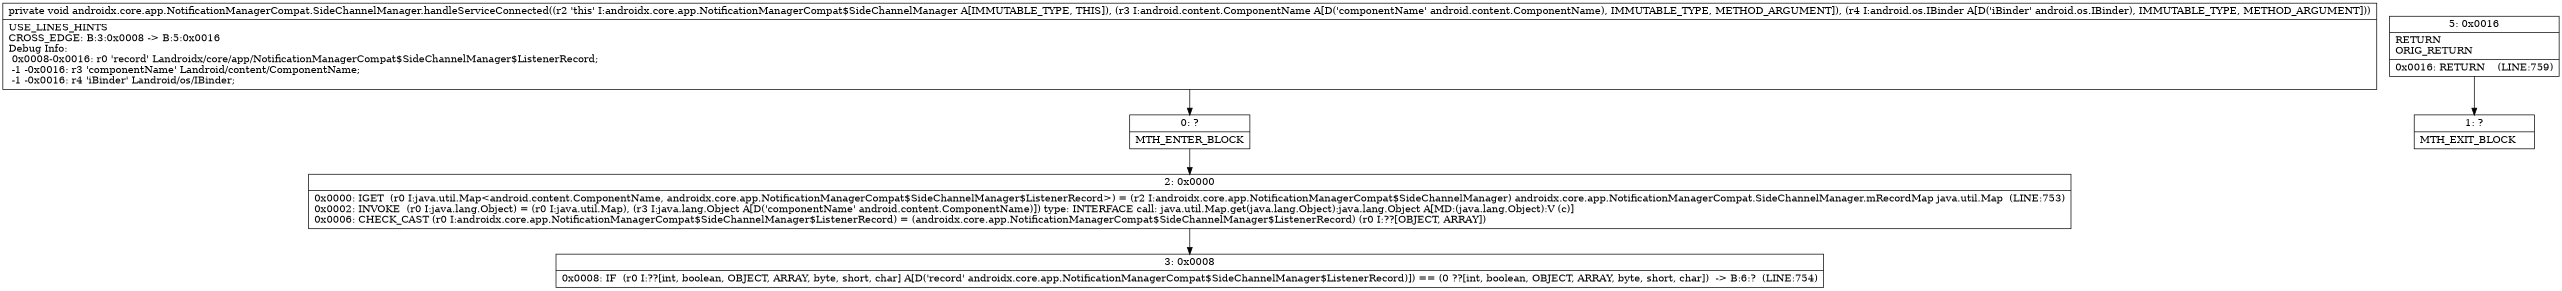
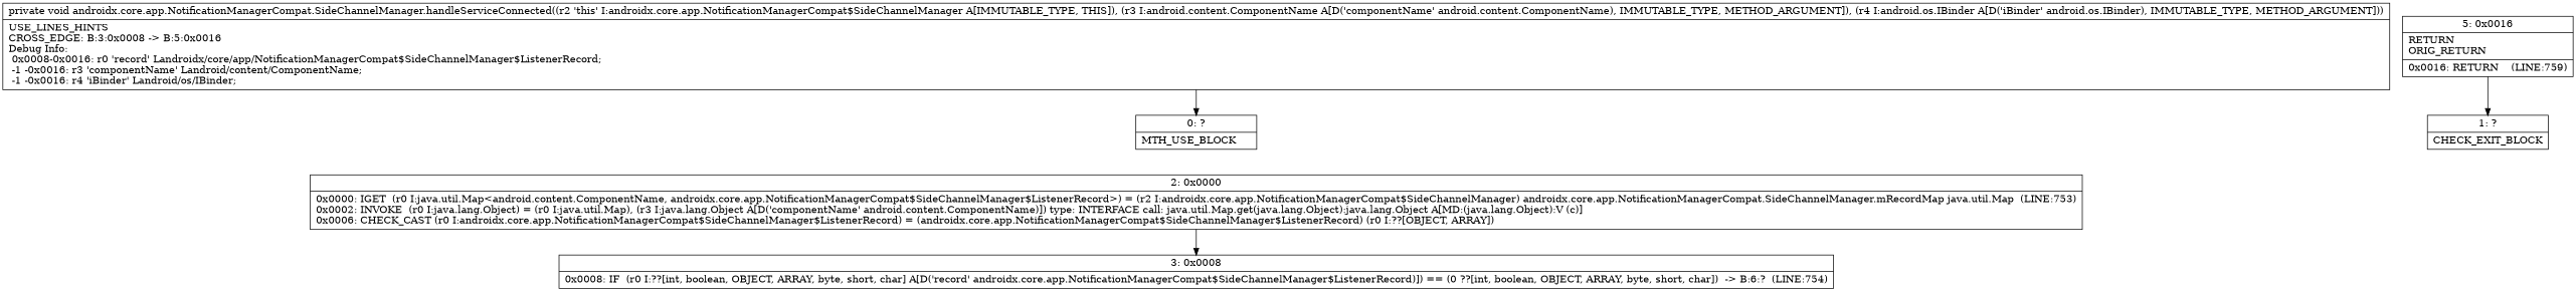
  digraph {
    node [shape=record]
-   n1 [label="{0\:\ ?|MTH_ENTER_BLOCK\l}"]
+   n1 [label="{0\:\ ?|MTH_USE_BLOCK\l}"]
    n2 [label="{2\:\ 0x0000|0x0000: IGET  (r0 I:java.util.Map\<android.content.ComponentName, androidx.core.app.NotificationManagerCompat$SideChannelManager$ListenerRecord\>) = (r2 I:androidx.core.app.NotificationManagerCompat$SideChannelManager) androidx.core.app.NotificationManagerCompat.SideChannelManager.mRecordMap java.util.Map  (LINE:753)\l0x0002: INVOKE  (r0 I:java.lang.Object) = (r0 I:java.util.Map), (r3 I:java.lang.Object A[D('componentName' android.content.ComponentName)]) type: INTERFACE call: java.util.Map.get(java.lang.Object):java.lang.Object A[MD:(java.lang.Object):V (c)]\l0x0006: CHECK_CAST (r0 I:androidx.core.app.NotificationManagerCompat$SideChannelManager$ListenerRecord) = (androidx.core.app.NotificationManagerCompat$SideChannelManager$ListenerRecord) (r0 I:??[OBJECT, ARRAY]) \l}"]
    n3 [label="{3\:\ 0x0008|0x0008: IF  (r0 I:??[int, boolean, OBJECT, ARRAY, byte, short, char] A[D('record' androidx.core.app.NotificationManagerCompat$SideChannelManager$ListenerRecord)]) == (0 ??[int, boolean, OBJECT, ARRAY, byte, short, char])  \-\> B:6:?  (LINE:754)\l}"]
    n4 [label="{5\:\ 0x0016|RETURN\lORIG_RETURN\l|0x0016: RETURN    (LINE:759)\l}"]
-   n5 [label="{1\:\ ?|MTH_EXIT_BLOCK\l}"]
+   n5 [label="{1\:\ ?|CHECK_EXIT_BLOCK\l}"]
    n6 [label="{private void androidx.core.app.NotificationManagerCompat.SideChannelManager.handleServiceConnected((r2 'this' I:androidx.core.app.NotificationManagerCompat$SideChannelManager A[IMMUTABLE_TYPE, THIS]), (r3 I:android.content.ComponentName A[D('componentName' android.content.ComponentName), IMMUTABLE_TYPE, METHOD_ARGUMENT]), (r4 I:android.os.IBinder A[D('iBinder' android.os.IBinder), IMMUTABLE_TYPE, METHOD_ARGUMENT]))  | USE_LINES_HINTS\lCROSS_EDGE: B:3:0x0008 \-\> B:5:0x0016\lDebug Info:\l  0x0008\-0x0016: r0 'record' Landroidx\/core\/app\/NotificationManagerCompat$SideChannelManager$ListenerRecord;\l  \-1 \-0x0016: r3 'componentName' Landroid\/content\/ComponentName;\l  \-1 \-0x0016: r4 'iBinder' Landroid\/os\/IBinder;\l}"]
-   n1 -> n2
    n2 -> n3
    n4 -> n5
    n6 -> n1
  }
